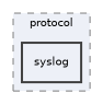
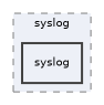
  digraph {
    compound=true
    n1 [color=grey25 fillcolor="#edf0f7" fontname=Helvetica fontsize=10 label=syslog shape=box style="filled,bold,"]
    subgraph cluster_1 {
      bgcolor="#edf0f7"
      fontname=Helvetica
      fontsize=10
-     label=protocol
+     label=syslog
      pencolor=grey50
      style="filled,dashed,"
      n1
    }
  }
